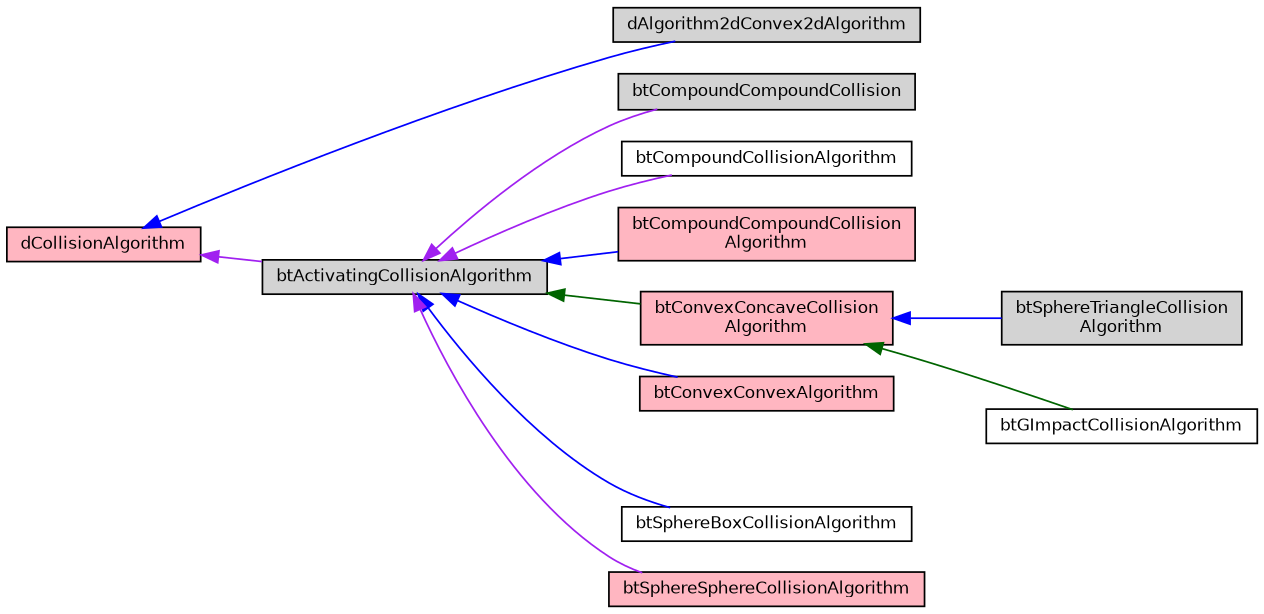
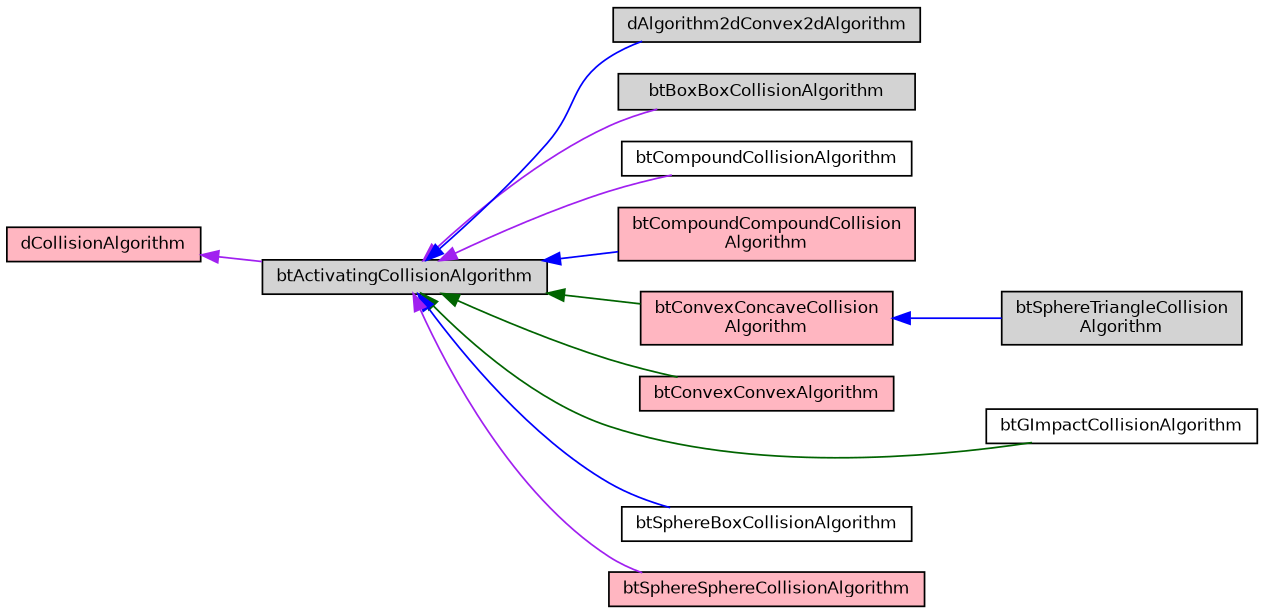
  digraph {
    rankdir=LR
    node [color=black fillcolor=lightpink fontname=Helvetica fontsize=10 shape=record style=filled]
    edge [color=blue dir=back fontname=Helvetica fontsize=10 labelfontname=Helvetica labelfontsize=10 style=solid]
    n1 [fillcolor=lightgrey fontcolor=black height=0.2 label=btActivatingCollisionAlgorithm width=0.4]
-   n2 [fillcolor=lightgrey height=0.2 label=btCompoundCompoundCollision width=0.4]
+   n2 [fillcolor=lightgrey height=0.2 label=btBoxBoxCollisionAlgorithm width=0.4]
    n3 [fillcolor=white height=0.2 label=btCompoundCollisionAlgorithm width=0.4]
    n4 [height=0.2 label="btCompoundCompoundCollision\lAlgorithm" width=0.4]
    n5 [fillcolor=lightgrey height=0.2 label=dAlgorithm2dConvex2dAlgorithm width=0.4]
    n6 [height=0.2 label="btConvexConcaveCollision\lAlgorithm" width=0.4]
    n7 [height=0.2 label=btConvexConvexAlgorithm width=0.4]
    n8 [fillcolor=white height=0.2 label=btGImpactCollisionAlgorithm width=0.4]
    n9 [fillcolor=white height=0.2 label=btSphereBoxCollisionAlgorithm width=0.4]
    n10 [height=0.2 label=btSphereSphereCollisionAlgorithm width=0.4]
    n11 [fillcolor=lightgrey height=0.2 label="btSphereTriangleCollision\lAlgorithm" width=0.4]
    n12 [height=0.2 label=dCollisionAlgorithm width=0.4]
    n1 -> n2 [color=purple]
    n1 -> n3 [color=purple]
    n1 -> n4
-   n12 -> n5
+   n1 -> n5
    n1 -> n6 [color=darkgreen]
-   n1 -> n7
-   n6 -> n8 [color=darkgreen]
+   n1 -> n7 [color=darkgreen]
+   n1 -> n8 [color=darkgreen]
    n1 -> n9
    n1 -> n10 [color=purple]
    n6 -> n11
    n12 -> n1 [color=purple]
  }
